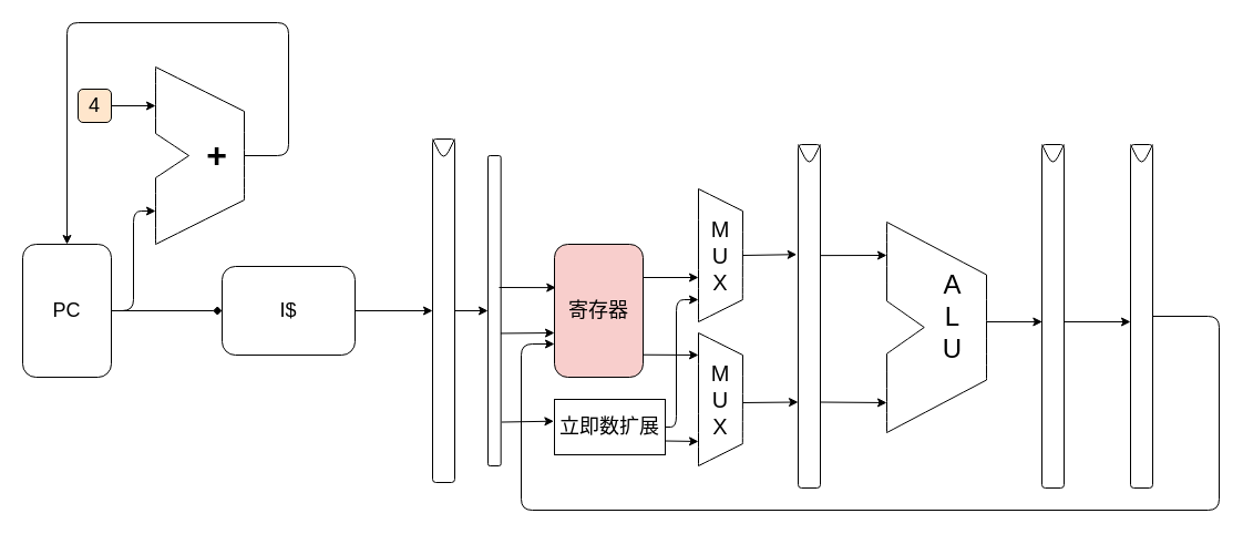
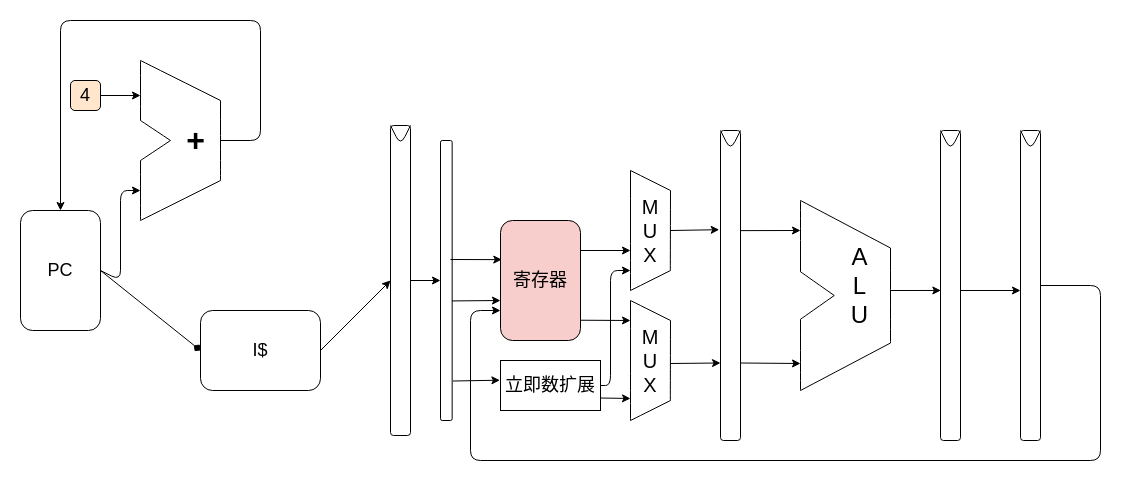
  <mxCell id="0" />
  <mxCell id="1" parent="0" />
- <mxCell id="2" value="&lt;span style=&quot;font-size: 18px;&quot;&gt;PC&lt;/span&gt;" style="rounded=1;whiteSpace=wrap;html=1;fontSize=12;" parent="1" vertex="1"><mxGeometry x="20" y="220" width="80" height="120" as="geometry" /></mxCell>
- <mxCell id="3" value="&lt;span style=&quot;font-size: 18px;&quot;&gt;I$&lt;/span&gt;" style="rounded=1;whiteSpace=wrap;html=1;fontSize=12;" parent="1" vertex="1"><mxGeometry x="200" y="240" width="120" height="80" as="geometry" /></mxCell>
+ <mxCell id="2" value="&lt;span style=&quot;font-size: 18px;&quot;&gt;PC&lt;/span&gt;" style="rounded=1;whiteSpace=wrap;html=1;fontSize=12;" parent="1" vertex="1"><mxGeometry x="20" y="210" width="80" height="120" as="geometry" /></mxCell>
+ <mxCell id="3" value="&lt;span style=&quot;font-size: 18px;&quot;&gt;I$&lt;/span&gt;" style="rounded=1;whiteSpace=wrap;html=1;fontSize=12;" parent="1" vertex="1"><mxGeometry x="200" y="310" width="120" height="80" as="geometry" /></mxCell>
  <mxCell id="4" value="" style="group;fontSize=16;rounded=1;" parent="1" vertex="1" connectable="0"><mxGeometry x="140" y="60" width="80" height="160" as="geometry" /></mxCell>
  <mxCell id="5" value="" style="endArrow=none;html=1;rounded=1;curved=1;fontSize=16;" parent="4" edge="1"><mxGeometry width="50" height="50" relative="1" as="geometry"><mxPoint as="sourcePoint" /><mxPoint x="80" y="40" as="targetPoint" /></mxGeometry></mxCell>
  <mxCell id="6" value="" style="endArrow=none;html=1;rounded=1;curved=1;fontSize=16;" parent="4" edge="1"><mxGeometry width="50" height="50" relative="1" as="geometry"><mxPoint y="160" as="sourcePoint" /><mxPoint x="80" y="120" as="targetPoint" /></mxGeometry></mxCell>
  <mxCell id="7" value="" style="endArrow=none;html=1;rounded=1;curved=1;fontSize=16;" parent="4" edge="1"><mxGeometry width="50" height="50" relative="1" as="geometry"><mxPoint x="80" y="120" as="sourcePoint" /><mxPoint x="80" y="40" as="targetPoint" /></mxGeometry></mxCell>
  <mxCell id="8" value="" style="endArrow=none;html=1;rounded=1;curved=1;fontSize=16;" parent="4" edge="1"><mxGeometry width="50" height="50" relative="1" as="geometry"><mxPoint y="160" as="sourcePoint" /><mxPoint y="100" as="targetPoint" /></mxGeometry></mxCell>
  <mxCell id="9" value="" style="endArrow=none;html=1;rounded=1;curved=1;fontSize=16;" parent="4" edge="1"><mxGeometry width="50" height="50" relative="1" as="geometry"><mxPoint y="100" as="sourcePoint" /><mxPoint x="30" y="80" as="targetPoint" /></mxGeometry></mxCell>
  <mxCell id="10" value="" style="endArrow=none;html=1;rounded=1;curved=1;fontSize=16;" parent="4" edge="1"><mxGeometry width="50" height="50" relative="1" as="geometry"><mxPoint y="60" as="sourcePoint" /><mxPoint x="30" y="80" as="targetPoint" /></mxGeometry></mxCell>
  <mxCell id="11" value="" style="endArrow=none;html=1;rounded=1;curved=1;fontSize=16;" parent="4" edge="1"><mxGeometry width="50" height="50" relative="1" as="geometry"><mxPoint as="sourcePoint" /><mxPoint y="60" as="targetPoint" /></mxGeometry></mxCell>
  <mxCell id="12" value="&lt;font style=&quot;font-size: 32px;&quot;&gt;+&lt;/font&gt;" style="text;html=1;align=center;verticalAlign=middle;resizable=0;points=[];autosize=1;strokeColor=none;fillColor=none;fontSize=16;fontStyle=1;rounded=1;" parent="4" vertex="1"><mxGeometry x="35" y="55" width="40" height="50" as="geometry" /></mxCell>
  <mxCell id="13" value="" style="endArrow=diamond;html=1;exitX=1;exitY=0.5;exitDx=0;exitDy=0;entryX=0;entryY=0.5;entryDx=0;entryDy=0;fontSize=16;rounded=1;" parent="1" source="2" target="3" edge="1"><mxGeometry width="50" height="50" relative="1" as="geometry"><mxPoint x="350" y="140" as="sourcePoint" /><mxPoint x="410" y="140" as="targetPoint" /></mxGeometry></mxCell>
  <mxCell id="14" value="" style="endArrow=classic;html=1;exitX=1;exitY=0.5;exitDx=0;exitDy=0;fontSize=16;rounded=1;" parent="1" source="2" edge="1"><mxGeometry width="50" height="50" relative="1" as="geometry"><mxPoint x="350" y="140" as="sourcePoint" /><mxPoint x="140" y="190" as="targetPoint" /><Array as="points"><mxPoint x="120" y="280" /><mxPoint x="120" y="190" /></Array></mxGeometry></mxCell>
  <mxCell id="15" value="&lt;span style=&quot;font-size: 18px&quot;&gt;4&lt;/span&gt;" style="rounded=1;whiteSpace=wrap;html=1;fontSize=12;fillColor=#ffe6cc;" parent="1" vertex="1"><mxGeometry x="70" y="80" width="30" height="30" as="geometry" /></mxCell>
  <mxCell id="16" value="" style="endArrow=classic;html=1;exitX=1;exitY=0.5;exitDx=0;exitDy=0;fontSize=16;rounded=1;" parent="1" source="15" edge="1"><mxGeometry width="50" height="50" relative="1" as="geometry"><mxPoint x="350" y="130" as="sourcePoint" /><mxPoint x="140" y="95" as="targetPoint" /></mxGeometry></mxCell>
  <mxCell id="17" value="" style="endArrow=classic;html=1;exitX=1.125;exitY=0.5;exitDx=0;exitDy=0;entryX=0.5;entryY=0;entryDx=0;entryDy=0;fontSize=16;rounded=1;exitPerimeter=0;" parent="1" source="12" target="2" edge="1"><mxGeometry width="50" height="50" relative="1" as="geometry"><mxPoint x="350" as="sourcePoint" y="100" /><mxPoint x="410" as="targetPoint" y="100" /><Array as="points"><mxPoint x="260" y="140" /><mxPoint x="260" y="20" /><mxPoint x="60" y="20" /></Array></mxGeometry></mxCell>
  <mxCell id="18" value="" style="group;fontSize=16;rounded=1;" parent="1" vertex="1" connectable="0"><mxGeometry x="390" y="125" width="20" height="310" as="geometry" /></mxCell>
  <mxCell id="19" value="" style="rounded=1;whiteSpace=wrap;html=1;fontSize=14;" parent="18" vertex="1"><mxGeometry width="20" height="310" as="geometry" /></mxCell>
  <mxCell id="20" value="" style="endArrow=none;html=1;exitX=0;exitY=0;exitDx=0;exitDy=0;entryX=1;entryY=0;entryDx=0;entryDy=0;fontSize=16;rounded=1;" parent="18" source="19" target="19" edge="1"><mxGeometry width="50" height="50" relative="1" as="geometry"><mxPoint x="300" y="140" as="sourcePoint" /><mxPoint x="360" y="90" as="targetPoint" /><Array as="points"><mxPoint x="10" y="20" /></Array></mxGeometry></mxCell>
  <mxCell id="21" value="" style="endArrow=classic;html=1;exitX=1;exitY=0.5;exitDx=0;exitDy=0;entryX=0;entryY=0.5;entryDx=0;entryDy=0;fontSize=16;rounded=1;" parent="1" source="3" target="19" edge="1"><mxGeometry width="50" height="50" relative="1" as="geometry"><mxPoint x="500" y="270" as="sourcePoint" /><mxPoint x="560" y="270" as="targetPoint" /></mxGeometry></mxCell>
  <mxCell id="22" value="&lt;span style=&quot;font-size: 18px;&quot;&gt;寄存器&lt;/span&gt;" style="rounded=1;whiteSpace=wrap;html=1;fontSize=12;fillColor=#f8cecc;" parent="1" vertex="1"><mxGeometry x="500" y="220" width="80" height="120" as="geometry" /></mxCell>
  <mxCell id="23" value="" style="rounded=1;whiteSpace=wrap;html=1;fontSize=14;" parent="1" vertex="1"><mxGeometry x="440" y="140" width="11.667" height="280" as="geometry" /></mxCell>
  <mxCell id="24" value="" style="endArrow=classic;html=1;entryX=0.016;entryY=0.326;entryDx=0;entryDy=0;fontSize=16;rounded=1;entryPerimeter=0;" parent="1" target="22" edge="1"><mxGeometry width="50" height="50" relative="1" as="geometry"><mxPoint x="450" y="259" as="sourcePoint" /><mxPoint x="510" y="280" as="targetPoint" /></mxGeometry></mxCell>
  <mxCell id="25" value="" style="endArrow=classic;html=1;exitX=1.063;exitY=0.859;exitDx=0;exitDy=0;fontSize=16;rounded=1;exitPerimeter=0;entryX=-0.006;entryY=0.394;entryDx=0;entryDy=0;entryPerimeter=0;" parent="1" source="23" target="26" edge="1"><mxGeometry width="50" height="50" relative="1" as="geometry"><mxPoint x="450" y="360" as="sourcePoint" /><mxPoint x="510" y="380" as="targetPoint" /></mxGeometry></mxCell>
  <mxCell id="26" value="&lt;span style=&quot;font-size: 18px;&quot;&gt;立即数扩展&lt;/span&gt;" style="whiteSpace=wrap;html=1;fontSize=12;rounded=0;" parent="1" vertex="1"><mxGeometry x="500" y="360" width="100" height="50" as="geometry" /></mxCell>
  <mxCell id="27" value="" style="group;fontSize=16;rounded=1;" parent="1" vertex="1" connectable="0"><mxGeometry x="630" y="170" width="40" height="120" as="geometry" /></mxCell>
  <mxCell id="28" value="" style="endArrow=none;html=1;rounded=1;curved=1;fontSize=16;" parent="27" edge="1"><mxGeometry width="50" height="50" relative="1" as="geometry"><mxPoint as="sourcePoint" /><mxPoint x="40" y="20" as="targetPoint" /></mxGeometry></mxCell>
  <mxCell id="29" value="" style="endArrow=none;html=1;rounded=1;curved=1;fontSize=16;" parent="27" edge="1"><mxGeometry width="50" height="50" relative="1" as="geometry"><mxPoint y="120" as="sourcePoint" /><mxPoint x="40" y="100" as="targetPoint" /></mxGeometry></mxCell>
  <mxCell id="30" value="" style="endArrow=none;html=1;rounded=1;curved=1;fontSize=16;" parent="27" edge="1"><mxGeometry width="50" height="50" relative="1" as="geometry"><mxPoint x="39.83" y="100" as="sourcePoint" /><mxPoint x="40" y="20" as="targetPoint" /></mxGeometry></mxCell>
  <mxCell id="31" value="" style="endArrow=none;html=1;rounded=1;curved=1;fontSize=16;" parent="27" edge="1"><mxGeometry width="50" height="50" relative="1" as="geometry"><mxPoint y="120" as="sourcePoint" /><mxPoint as="targetPoint" /></mxGeometry></mxCell>
  <mxCell id="32" value="&lt;span style=&quot;font-size: 20px&quot;&gt;M&lt;br&gt;U&lt;br&gt;X&lt;/span&gt;" style="text;html=1;strokeColor=none;fillColor=none;align=center;verticalAlign=middle;whiteSpace=wrap;rounded=1;fontSize=16;" parent="27" vertex="1"><mxGeometry x="10" y="45" width="20" height="30" as="geometry" /></mxCell>
  <mxCell id="33" value="" style="endArrow=classic;html=1;exitX=0.981;exitY=0.573;exitDx=0;exitDy=0;fontSize=16;rounded=1;exitPerimeter=0;" parent="1" source="23" edge="1"><mxGeometry width="50" height="50" relative="1" as="geometry"><mxPoint x="590" y="280" as="sourcePoint" /><mxPoint x="500" y="300" as="targetPoint" /></mxGeometry></mxCell>
  <mxCell id="34" value="" style="endArrow=classic;html=1;exitX=1;exitY=0.25;exitDx=0;exitDy=0;fontSize=16;rounded=1;" parent="1" source="22" edge="1"><mxGeometry width="50" height="50" relative="1" as="geometry"><mxPoint x="590" y="280" as="sourcePoint" /><mxPoint x="630" y="250" as="targetPoint" /></mxGeometry></mxCell>
  <mxCell id="35" value="" style="endArrow=classic;html=1;exitX=1;exitY=0.5;exitDx=0;exitDy=0;fontSize=16;rounded=1;" parent="1" source="26" edge="1"><mxGeometry width="50" height="50" relative="1" as="geometry"><mxPoint x="590" y="320" as="sourcePoint" /><mxPoint x="630" y="270" as="targetPoint" /><Array as="points"><mxPoint x="610" y="385" /><mxPoint x="610" y="270" /></Array></mxGeometry></mxCell>
  <mxCell id="36" value="" style="group;fontSize=16;rounded=1;" parent="1" vertex="1" connectable="0"><mxGeometry x="630" y="300" width="40" height="120" as="geometry" /></mxCell>
  <mxCell id="37" value="" style="endArrow=none;html=1;rounded=1;curved=1;fontSize=16;" parent="36" edge="1"><mxGeometry width="50" height="50" relative="1" as="geometry"><mxPoint as="sourcePoint" /><mxPoint x="40" y="20" as="targetPoint" /></mxGeometry></mxCell>
  <mxCell id="38" value="" style="endArrow=none;html=1;rounded=1;curved=1;fontSize=16;" parent="36" edge="1"><mxGeometry width="50" height="50" relative="1" as="geometry"><mxPoint y="120" as="sourcePoint" /><mxPoint x="40" y="100" as="targetPoint" /></mxGeometry></mxCell>
  <mxCell id="39" value="" style="endArrow=none;html=1;rounded=1;curved=1;fontSize=16;" parent="36" edge="1"><mxGeometry width="50" height="50" relative="1" as="geometry"><mxPoint x="39.83" y="100" as="sourcePoint" /><mxPoint x="40" y="20" as="targetPoint" /></mxGeometry></mxCell>
  <mxCell id="40" value="" style="endArrow=none;html=1;rounded=1;curved=1;fontSize=16;" parent="36" edge="1"><mxGeometry width="50" height="50" relative="1" as="geometry"><mxPoint y="120" as="sourcePoint" /><mxPoint as="targetPoint" /></mxGeometry></mxCell>
  <mxCell id="41" value="&lt;span style=&quot;font-size: 20px&quot;&gt;M&lt;br&gt;U&lt;br&gt;X&lt;/span&gt;" style="text;html=1;strokeColor=none;fillColor=none;align=center;verticalAlign=middle;whiteSpace=wrap;rounded=1;fontSize=16;" parent="36" vertex="1"><mxGeometry x="10" y="45" width="20" height="30" as="geometry" /></mxCell>
  <mxCell id="42" value="" style="endArrow=classic;html=1;exitX=1;exitY=0.75;exitDx=0;exitDy=0;fontSize=16;rounded=1;" parent="1" source="26" edge="1"><mxGeometry width="50" height="50" relative="1" as="geometry"><mxPoint x="590" y="320" as="sourcePoint" /><mxPoint x="630" y="398" as="targetPoint" /></mxGeometry></mxCell>
  <mxCell id="43" value="" style="endArrow=classic;html=1;exitX=1.004;exitY=0.831;exitDx=0;exitDy=0;fontSize=16;rounded=1;exitPerimeter=0;" parent="1" source="22" edge="1"><mxGeometry width="50" height="50" relative="1" as="geometry"><mxPoint x="590" y="280" as="sourcePoint" /><mxPoint x="630" y="320" as="targetPoint" /></mxGeometry></mxCell>
  <mxCell id="44" value="" style="group;fontSize=16;rounded=1;" parent="1" vertex="1" connectable="0"><mxGeometry x="720" y="130" width="20" height="310" as="geometry" /></mxCell>
  <mxCell id="45" value="" style="rounded=1;whiteSpace=wrap;html=1;fontSize=14;" parent="44" vertex="1"><mxGeometry width="20" height="310" as="geometry" /></mxCell>
  <mxCell id="46" value="" style="endArrow=none;html=1;exitX=0;exitY=0;exitDx=0;exitDy=0;entryX=1;entryY=0;entryDx=0;entryDy=0;fontSize=16;rounded=1;" parent="44" source="45" target="45" edge="1"><mxGeometry width="50" height="50" relative="1" as="geometry"><mxPoint x="300" y="140" as="sourcePoint" /><mxPoint x="360" y="90" as="targetPoint" /><Array as="points"><mxPoint x="10" y="20" /></Array></mxGeometry></mxCell>
  <mxCell id="47" value="" style="endArrow=classic;html=1;entryX=-0.064;entryY=0.32;entryDx=0;entryDy=0;fontSize=16;rounded=1;entryPerimeter=0;" parent="1" target="45" edge="1"><mxGeometry width="50" height="50" relative="1" as="geometry"><mxPoint x="670" y="230" as="sourcePoint" /><mxPoint x="760" y="290" as="targetPoint" /></mxGeometry></mxCell>
  <mxCell id="48" value="" style="endArrow=classic;html=1;entryX=0;entryY=0.75;entryDx=0;entryDy=0;fontSize=16;rounded=1;" parent="1" target="45" edge="1"><mxGeometry width="50" height="50" relative="1" as="geometry"><mxPoint x="670" y="363" as="sourcePoint" /><mxPoint x="760" y="290" as="targetPoint" /></mxGeometry></mxCell>
  <mxCell id="49" value="" style="group;fontSize=16;rounded=1;" parent="1" vertex="1" connectable="0"><mxGeometry x="800" y="200" width="90" height="190" as="geometry" /></mxCell>
  <mxCell id="50" value="" style="endArrow=none;html=1;rounded=1;curved=1;fontSize=16;" parent="49" edge="1"><mxGeometry width="50" height="50" relative="1" as="geometry"><mxPoint as="sourcePoint" /><mxPoint x="90" y="47.5" as="targetPoint" /></mxGeometry></mxCell>
  <mxCell id="51" value="" style="endArrow=none;html=1;rounded=1;curved=1;fontSize=16;" parent="49" edge="1"><mxGeometry width="50" height="50" relative="1" as="geometry"><mxPoint y="190" as="sourcePoint" /><mxPoint x="90" y="142.5" as="targetPoint" /></mxGeometry></mxCell>
  <mxCell id="52" value="" style="endArrow=none;html=1;rounded=1;curved=1;fontSize=16;" parent="49" edge="1"><mxGeometry width="50" height="50" relative="1" as="geometry"><mxPoint x="90" y="142.5" as="sourcePoint" /><mxPoint x="90" y="47.5" as="targetPoint" /></mxGeometry></mxCell>
  <mxCell id="53" value="" style="endArrow=none;html=1;rounded=1;curved=1;fontSize=16;" parent="49" edge="1"><mxGeometry width="50" height="50" relative="1" as="geometry"><mxPoint y="190" as="sourcePoint" /><mxPoint y="118.75" as="targetPoint" /></mxGeometry></mxCell>
  <mxCell id="54" value="" style="endArrow=none;html=1;rounded=1;curved=1;fontSize=16;" parent="49" edge="1"><mxGeometry width="50" height="50" relative="1" as="geometry"><mxPoint y="118.75" as="sourcePoint" /><mxPoint x="33.75" y="95" as="targetPoint" /></mxGeometry></mxCell>
  <mxCell id="55" value="" style="endArrow=none;html=1;rounded=1;curved=1;fontSize=16;" parent="49" edge="1"><mxGeometry width="50" height="50" relative="1" as="geometry"><mxPoint y="71.25" as="sourcePoint" /><mxPoint x="33.75" y="95" as="targetPoint" /></mxGeometry></mxCell>
  <mxCell id="56" value="" style="endArrow=none;html=1;rounded=1;curved=1;fontSize=16;" parent="49" edge="1"><mxGeometry width="50" height="50" relative="1" as="geometry"><mxPoint as="sourcePoint" /><mxPoint y="71.25" as="targetPoint" /></mxGeometry></mxCell>
  <mxCell id="57" value="&lt;span style=&quot;font-size: 24px; font-weight: normal;&quot;&gt;A&lt;br&gt;L&lt;br&gt;U&lt;/span&gt;" style="text;html=1;align=center;verticalAlign=middle;resizable=0;points=[];autosize=1;strokeColor=none;fillColor=none;fontSize=16;fontStyle=1;rounded=1;" parent="49" vertex="1"><mxGeometry x="39.375" y="35.625" width="40" height="100" as="geometry" /></mxCell>
  <mxCell id="58" value="" style="endArrow=classic;html=1;exitX=1.017;exitY=0.323;exitDx=0;exitDy=0;fontSize=16;rounded=1;exitPerimeter=0;" parent="1" source="45" edge="1"><mxGeometry width="50" height="50" relative="1" as="geometry"><mxPoint x="700" y="290" as="sourcePoint" /><mxPoint x="800" y="230" as="targetPoint" /></mxGeometry></mxCell>
  <mxCell id="59" value="" style="endArrow=classic;html=1;exitX=1;exitY=0.75;exitDx=0;exitDy=0;fontSize=16;rounded=1;" parent="1" source="45" edge="1"><mxGeometry width="50" height="50" relative="1" as="geometry"><mxPoint x="700" y="290" as="sourcePoint" /><mxPoint x="800" y="363" as="targetPoint" /></mxGeometry></mxCell>
  <mxCell id="60" value="" style="group;fontSize=16;rounded=1;" parent="1" vertex="1" connectable="0"><mxGeometry x="940" y="130" width="20" height="310" as="geometry" /></mxCell>
  <mxCell id="61" value="" style="rounded=1;whiteSpace=wrap;html=1;fontSize=14;" parent="60" vertex="1"><mxGeometry width="20" height="310" as="geometry" /></mxCell>
  <mxCell id="62" value="" style="endArrow=none;html=1;exitX=0;exitY=0;exitDx=0;exitDy=0;entryX=1;entryY=0;entryDx=0;entryDy=0;fontSize=16;rounded=1;" parent="60" source="61" target="61" edge="1"><mxGeometry width="50" height="50" relative="1" as="geometry"><mxPoint x="300" y="140" as="sourcePoint" /><mxPoint x="360" y="90" as="targetPoint" /><Array as="points"><mxPoint x="10" y="20" /></Array></mxGeometry></mxCell>
  <mxCell id="63" value="" style="endArrow=classic;html=1;entryX=0.017;entryY=0.516;entryDx=0;entryDy=0;fontSize=16;rounded=1;entryPerimeter=0;" parent="1" target="61" edge="1"><mxGeometry width="50" height="50" relative="1" as="geometry"><mxPoint x="890" y="290" as="sourcePoint" /><mxPoint x="910" y="290" as="targetPoint" /></mxGeometry></mxCell>
  <mxCell id="64" value="" style="group;fontSize=16;rounded=1;" parent="1" vertex="1" connectable="0"><mxGeometry x="1020" y="130" width="20" height="310" as="geometry" /></mxCell>
  <mxCell id="65" value="" style="rounded=1;whiteSpace=wrap;html=1;fontSize=14;" parent="64" vertex="1"><mxGeometry width="20" height="310" as="geometry" /></mxCell>
  <mxCell id="66" value="" style="endArrow=none;html=1;exitX=0;exitY=0;exitDx=0;exitDy=0;entryX=1;entryY=0;entryDx=0;entryDy=0;fontSize=16;rounded=1;" parent="64" source="65" target="65" edge="1"><mxGeometry width="50" height="50" relative="1" as="geometry"><mxPoint x="300" y="140" as="sourcePoint" /><mxPoint x="360" y="90" as="targetPoint" /><Array as="points"><mxPoint x="10" y="20" /></Array></mxGeometry></mxCell>
  <mxCell id="67" value="" style="endArrow=classic;html=1;fontSize=16;rounded=1;" parent="1" edge="1"><mxGeometry width="50" height="50" relative="1" as="geometry"><mxPoint x="960" y="290" as="sourcePoint" /><mxPoint x="1020" y="290" as="targetPoint" /></mxGeometry></mxCell>
  <mxCell id="68" value="" style="endArrow=classic;html=1;exitX=1;exitY=0.5;exitDx=0;exitDy=0;entryX=0;entryY=0.5;entryDx=0;entryDy=0;fontSize=16;rounded=1;" parent="1" source="19" target="23" edge="1"><mxGeometry width="50" height="50" relative="1" as="geometry"><mxPoint x="720" y="360" as="sourcePoint" /><mxPoint x="780" y="360" as="targetPoint" /></mxGeometry></mxCell>
  <mxCell id="69" value="" style="endArrow=classic;html=1;exitX=1;exitY=0.5;exitDx=0;exitDy=0;fontSize=16;rounded=1;entryX=0;entryY=0.75;entryDx=0;entryDy=0;" parent="1" source="65" target="22" edge="1"><mxGeometry width="50" height="50" relative="1" as="geometry"><mxPoint x="720" y="360" as="sourcePoint" /><mxPoint x="470" y="460" as="targetPoint" /><Array as="points"><mxPoint x="1100" y="285" /><mxPoint x="1100" y="460" /><mxPoint x="470" y="460" /><mxPoint x="470" y="310" /></Array></mxGeometry></mxCell>
